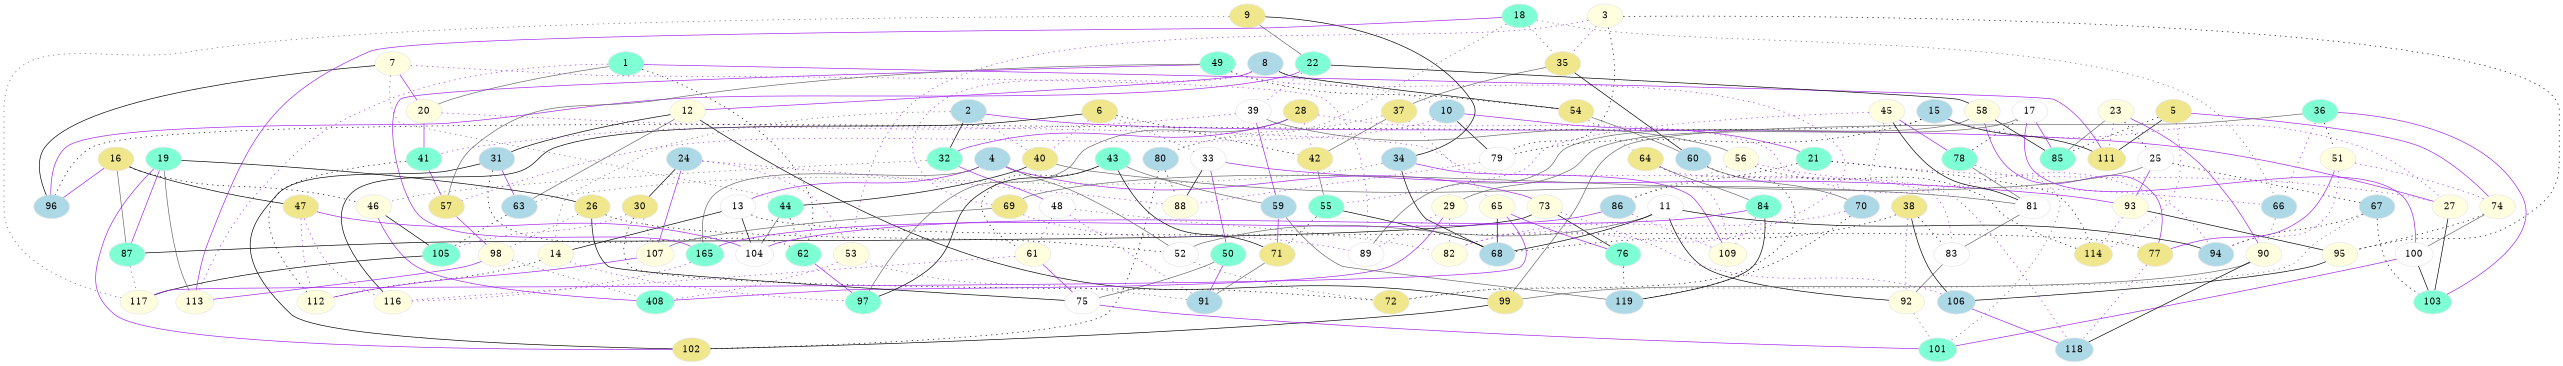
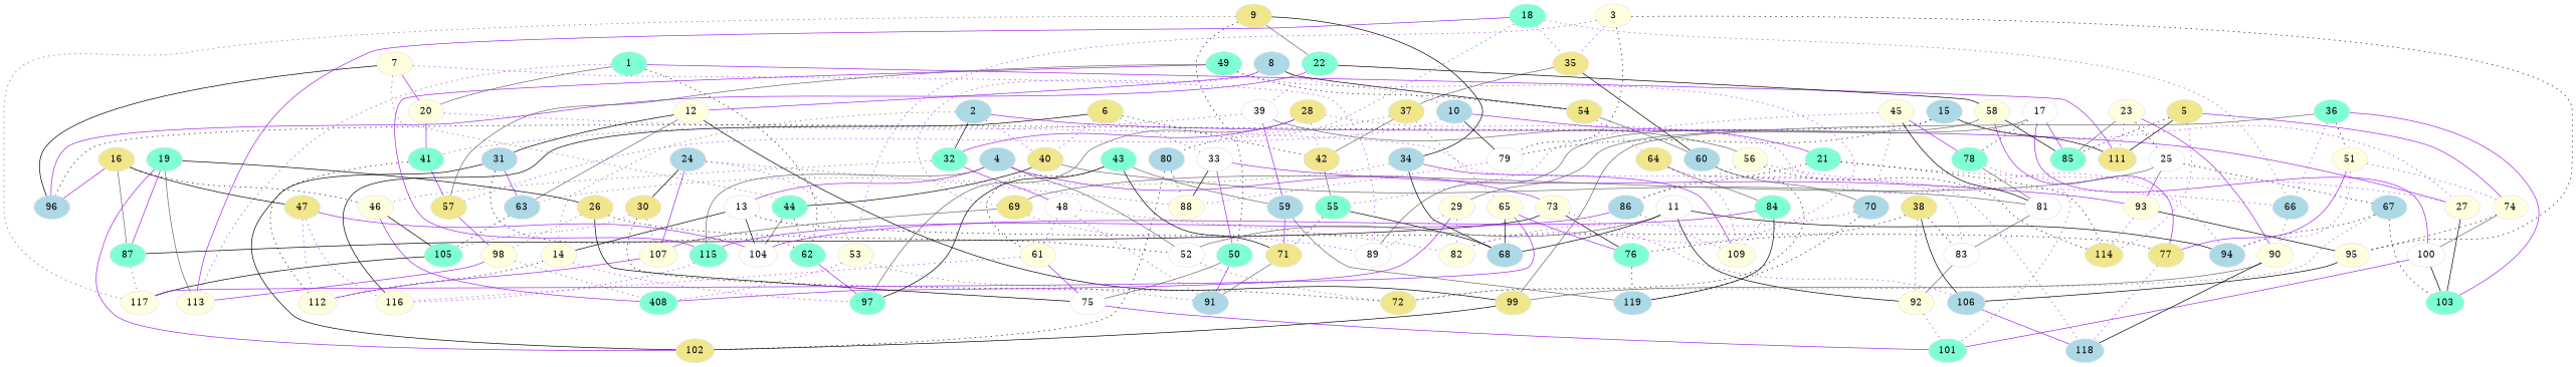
  graph {
    node [color=gray90 fillcolor=lightyellow style=filled]
    edge [color=purple style=solid]
    1 [fillcolor=aquamarine]
    20
    62 [fillcolor=aquamarine]
    111 [fillcolor=khaki]
    113
    41 [fillcolor=aquamarine]
    83 [fillcolor=white]
    97 [fillcolor=aquamarine]
    2 [fillcolor=lightblue]
    14
    27
    32 [fillcolor=aquamarine]
    40 [fillcolor=khaki]
    112
    103 [fillcolor=aquamarine]
    46
    48 [fillcolor=white]
    44 [fillcolor=aquamarine]
    81 [fillcolor=white]
    35 [fillcolor=khaki]
    3
    53
    79 [fillcolor=white]
    95
    37 [fillcolor=khaki]
    60 [fillcolor=lightblue]
    n27 [fillcolor=aquamarine label=408]
    91 [fillcolor=lightblue]
    88
    106 [fillcolor=lightblue]
    4 [fillcolor=lightblue]
    13 [fillcolor=white]
    52 [fillcolor=white]
    73
-   115 [fillcolor=aquamarine label=165]
+   115 [fillcolor=aquamarine]
    77 [fillcolor=khaki]
    104 [fillcolor=white]
    72 [fillcolor=khaki]
    87 [fillcolor=aquamarine]
    76 [fillcolor=aquamarine]
    116
    5 [fillcolor=khaki]
    74
    85 [fillcolor=aquamarine]
    114 [fillcolor=khaki]
    100 [fillcolor=white]
    6 [fillcolor=khaki]
    33 [fillcolor=white]
    42 [fillcolor=khaki]
    50 [fillcolor=aquamarine]
    93
    55 [fillcolor=aquamarine]
    7
    89 [fillcolor=white]
    96 [fillcolor=lightblue]
    8 [fillcolor=lightblue]
    10 [fillcolor=lightblue]
    12
    54 [fillcolor=khaki]
    69 [fillcolor=khaki]
    21 [fillcolor=aquamarine]
    57 [fillcolor=khaki]
    31 [fillcolor=lightblue]
    63 [fillcolor=lightblue]
    99 [fillcolor=khaki]
    64 [fillcolor=khaki]
    107
    9 [fillcolor=khaki]
    22 [fillcolor=aquamarine]
    34 [fillcolor=lightblue]
    117
    39 [fillcolor=white]
    58
    68 [fillcolor=lightblue]
    109
    75 [fillcolor=white]
    86 [fillcolor=lightblue]
    98
    11 [fillcolor=white]
    92
    94 [fillcolor=lightblue]
    101 [fillcolor=aquamarine]
    102 [fillcolor=khaki]
    105 [fillcolor=aquamarine]
    118 [fillcolor=lightblue]
    15 [fillcolor=lightblue]
    16 [fillcolor=khaki]
    47 [fillcolor=khaki]
    17 [fillcolor=white]
    29
    78 [fillcolor=aquamarine]
    82
    18 [fillcolor=aquamarine]
    66 [fillcolor=lightblue]
    80 [fillcolor=lightblue]
    90
    19 [fillcolor=aquamarine]
    26 [fillcolor=khaki]
    56
    59 [fillcolor=lightblue]
    23
    25 [fillcolor=white]
    67 [fillcolor=lightblue]
    24 [fillcolor=lightblue]
    30 [fillcolor=khaki]
    28 [fillcolor=khaki]
    61
    65
    70 [fillcolor=lightblue]
    36 [fillcolor=aquamarine]
    51
    38 [fillcolor=khaki]
    n113 [fillcolor=lightblue label=119]
    71 [fillcolor=khaki]
    43 [fillcolor=aquamarine]
    45
    49 [fillcolor=aquamarine]
    84 [fillcolor=aquamarine]
    1 -- 20 [color=gray40]
    1 -- 62 [color=black style=dotted]
    1 -- 111
    1 -- 113 [style=dotted]
    20 -- 41
    20 -- 83 [style=dotted]
    62 -- 97
    41 -- 112 [color=black style=dotted]
    41 -- 57
    83 -- 92 [color=gray40]
    2 -- 14 [color=gray40 style=dotted]
    2 -- 27
    2 -- 32 [color=black]
    2 -- 40 [style=dotted]
    14 -- 97 [style=dotted]
    14 -- 112 [color=black style=dotted]
    27 -- 103 [color=black]
    32 -- 46 [color=gray40 style=dotted]
    32 -- 48
    40 -- 44 [color=black]
    40 -- 81 [color=gray40]
    46 -- n27
    46 -- 105 [color=black]
    48 -- 91 [style=dotted]
    48 -- 82 [color=gray40 style=dotted]
    48 -- 61 [style=dotted]
    44 -- 62 [color=black style=dotted]
    44 -- 104 [color=gray40]
    81 -- 83 [color=gray40]
    35 -- 37 [color=gray40]
    35 -- 60 [color=black]
    3 -- 35 [style=dotted]
    3 -- 53 [style=dotted]
    3 -- 79 [color=black style=dotted]
    3 -- 95 [color=black style=dotted]
    53 -- n27 [style=dotted]
    53 -- 91 [color=gray40 style=dotted]
    79 -- 88 [style=dotted]
    95 -- 106 [color=black]
    37 -- 42 [color=gray40]
    37 -- 80 [color=gray40 style=dotted]
    37 -- 65 [color=gray40 style=dotted]
    60 -- 72 [color=black style=dotted]
    60 -- 70 [color=gray40]
    106 -- 118
    4 -- 13
    4 -- 52 [color=gray40]
    4 -- 73
    4 -- 115 [color=gray40]
    13 -- 14 [color=black]
    13 -- 77 [color=black style=dotted]
    13 -- 104 [color=black]
    52 -- 72 [color=gray40 style=dotted]
    73 -- 106 [style=dotted]
    73 -- 87 [color=black]
    73 -- 76 [color=black]
    115 -- 116 [style=dotted]
    77 -- 118 [style=dotted]
    87 -- 117 [color=gray40 style=dotted]
    76 -- n113 [color=black style=dotted]
    5 -- 111 [color=black]
    5 -- 74
    5 -- 85 [color=black style=dotted]
    5 -- 114 [style=dotted]
    74 -- 95 [color=black style=dotted]
    74 -- 100 [color=gray40]
    100 -- 103 [color=black]
    100 -- 101
    6 -- 40 [style=dotted]
    6 -- 116 [color=black]
    6 -- 33 [color=gray40 style=dotted]
    6 -- 42 [color=black style=dotted]
    33 -- 88 [color=black]
    33 -- 50
    33 -- 93
    42 -- 55 [color=gray40]
    50 -- 91
    50 -- 75 [color=gray40]
    93 -- 95 [color=black]
    93 -- 114 [style=dotted]
    55 -- 68 [color=black]
    55 -- 71 [color=black style=dotted]
    7 -- 20
    7 -- 44 [color=gray40 style=dotted]
    7 -- 89 [style=dotted]
    7 -- 96 [color=black]
    8 -- 10 [color=gray40 style=dotted]
    8 -- 12
    8 -- 54 [color=black]
    8 -- 69 [style=dotted]
    10 -- 79 [color=black]
    10 -- 21
    10 -- 57 [style=dotted]
    12 -- 31 [color=black]
    12 -- 63 [color=gray40]
    12 -- 99 [color=black]
    54 -- 60 [color=gray40]
    54 -- 64 [color=gray40 style=dotted]
    69 -- 89 [style=dotted]
    69 -- 107 [color=gray40]
    21 -- 27 [style=dotted]
    21 -- 114 [color=black style=dotted]
    21 -- 86 [color=black style=dotted]
    57 -- 98
    31 -- 62 [color=black style=dotted]
    31 -- 63
    31 -- 102 [color=black]
    63 -- 105 [color=black style=dotted]
    99 -- 102 [color=black]
    64 -- 109 [style=dotted]
    64 -- 118 [style=dotted]
    64 -- 84 [color=gray40]
    107 -- 112
+   9 -- 50 [color=black style=dotted]
    9 -- 22 [color=gray40]
    9 -- 34 [color=black]
    9 -- 117 [color=gray40 style=dotted]
    22 -- 96
    22 -- 39 [style=dotted]
    22 -- 58 [color=black]
    34 -- 63 [color=gray40 style=dotted]
    34 -- 68 [color=black]
    34 -- 109
    39 -- 41 [style=dotted]
    39 -- 56 [color=gray40]
    39 -- 59
    58 -- 77
    58 -- 85 [color=black]
    58 -- 89 [color=gray40]
    75 -- 101
    86 -- 115
    86 -- 109 [style=dotted]
    98 -- 113
    98 -- n27 [color=gray40 style=dotted]
    11 -- 52 [color=gray40]
    11 -- 68 [color=black]
    11 -- 92 [color=black]
    11 -- 94 [color=black]
    92 -- 101 [color=gray40 style=dotted]
    105 -- 117 [color=black]
    15 -- 111 [color=black]
    15 -- 27 [style=dotted]
    15 -- 79 [color=black style=dotted]
    15 -- 96 [color=black style=dotted]
    16 -- 46 [color=black style=dotted]
    16 -- 87 [color=gray40]
    16 -- 96
    16 -- 47 [color=black]
    47 -- 112 [style=dotted]
    47 -- 104
    47 -- 116 [style=dotted]
    17 -- 85
    17 -- 100
    17 -- 29 [color=gray40]
    17 -- 78 [color=black style=dotted]
    29 -- n27
    29 -- 89 [style=dotted]
    29 -- 82 [style=dotted]
    78 -- 81 [color=gray40]
    78 -- 101 [color=gray40 style=dotted]
    18 -- 113
    18 -- 35 [color=gray40 style=dotted]
    18 -- 66 [color=gray40 style=dotted]
    18 -- 80 [color=gray40 style=dotted]
    66 -- 90 [color=gray40 style=dotted]
    80 -- 88 [color=black style=dotted]
    80 -- 102 [color=black style=dotted]
    90 -- 99 [color=gray40]
    90 -- 118 [color=black]
    19 -- 113 [color=gray40]
    19 -- 87
    19 -- 102
    19 -- 26 [color=black]
    26 -- 52 [color=black style=dotted]
    26 -- 75 [color=black]
    26 -- 98 [color=gray40 style=dotted]
    56 -- 114 [color=black style=dotted]
    56 -- 86 [color=gray40 style=dotted]
    56 -- 66 [style=dotted]
    59 -- n113 [color=gray40]
    59 -- 71
    23 -- 111 [style=dotted]
    23 -- 85 [color=gray40]
    23 -- 90
    23 -- 25 [color=black style=dotted]
    25 -- 93
    25 -- 69 [color=gray40]
    25 -- 67 [color=black style=dotted]
    67 -- 103 [color=black style=dotted]
    67 -- 72 [color=gray40 style=dotted]
    67 -- 94 [color=black style=dotted]
    24 -- 53 [style=dotted]
    24 -- 88 [style=dotted]
    24 -- 107
    24 -- 30 [color=black]
    30 -- 72 [color=black style=dotted]
    30 -- 107 [color=gray40 style=dotted]
    30 -- 105 [style=dotted]
    28 -- 97 [color=gray40]
    28 -- 32
    28 -- 42 [style=dotted]
    28 -- 94 [style=dotted]
    61 -- 116 [style=dotted]
    61 -- 75
    65 -- 76
    65 -- 117
    65 -- 68 [color=black]
    70 -- 82 [style=dotted]
    70 -- n113 [color=black style=dotted]
    36 -- 103
    36 -- 99 [color=gray40]
    36 -- 66 [style=dotted]
    36 -- 51 [color=black style=dotted]
    51 -- 77
    51 -- 74 [style=dotted]
    51 -- 94 [style=dotted]
    38 -- 83 [color=black style=dotted]
    38 -- 106 [color=black]
-   38 -- 68 [color=black style=dotted]
+   38 -- 76 [color=black style=dotted]
    38 -- 92 [style=dotted]
    71 -- 91 [color=gray40]
    43 -- 97 [color=black]
    43 -- 59 [color=gray40]
    43 -- 61 [color=black style=dotted]
    43 -- 71 [color=black]
    45 -- 81 [color=black]
    45 -- 55 [style=dotted]
    45 -- 78
    45 -- 70 [color=gray40 style=dotted]
    49 -- 115
    49 -- 54 [color=black style=dotted]
    49 -- 57 [color=gray40]
    49 -- 82 [style=dotted]
    84 -- 104
    84 -- 109 [style=dotted]
    84 -- n113 [color=black]
  }
